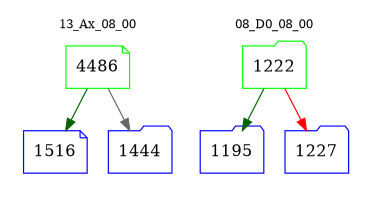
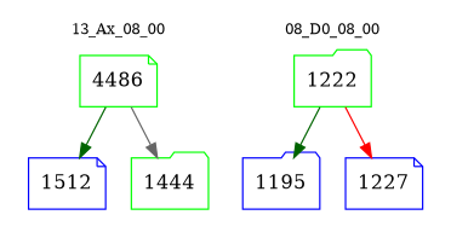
  digraph {
    node [color=blue shape=note]
    edge [color=darkgreen]
    n1 [color=green label=4486]
-   n2 [label=1516]
-   n3 [label=1444 shape=folder]
+   n2 [label=1512]
+   n3 [color=green label=1444 shape=folder]
    n4 [color=green label=1222 shape=folder]
    n5 [label=1195 shape=folder]
-   n6 [label=1227 shape=folder]
+   n6 [label=1227]
    subgraph cluster_1 {
      color=white
      fontsize=10
      label="13_Ax_08_00"
      n1
      n2
      n3
    }
    subgraph cluster_2 {
      color=white
      fontsize=10
      label="08_D0_08_00"
      n4
      n5
      n6
    }
    n1 -> n2
    n1 -> n3 [color=gray40]
    n4 -> n5
    n4 -> n6 [color=red]
  }
